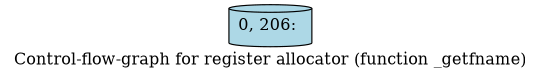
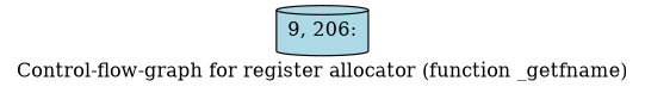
  digraph {
    label="Control-flow-graph for register allocator (function _getfname)"
-   n1 [label="0, 206: " style=filled fillcolor=lightblue shape=cylinder]
+   n1 [label="9, 206:" style=filled fillcolor=lightblue shape=cylinder]
  }
